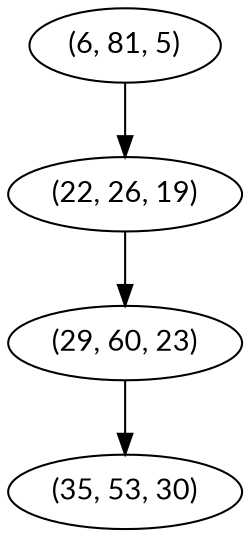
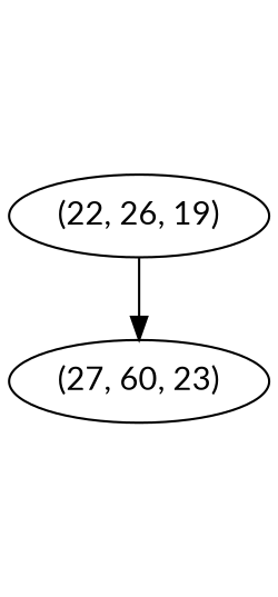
  digraph {
    fontname=Lato
    node [fontname=Lato]
    edge [fontname=Lato]
    n1 [label="(22, 26, 19)"]
-   "(6, 81, 5)"
-   "(27, 60, 23)" [label="(29, 60, 23)"]
-   "(35, 53, 30)"
+   "(27, 60, 23)"
    n1 -> "(27, 60, 23)"
-   "(6, 81, 5)" -> n1
-   "(27, 60, 23)" -> "(35, 53, 30)"
  }
